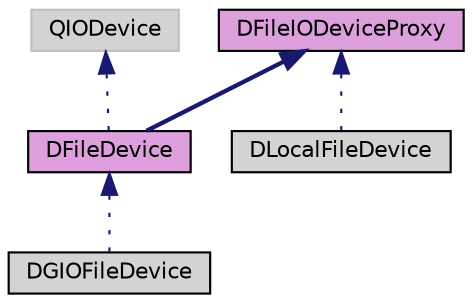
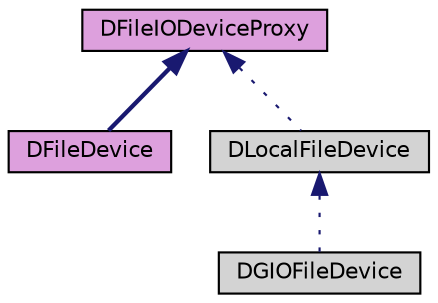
  digraph {
    node [color=black fillcolor=lightgrey fontname=Helvetica fontsize=10 shape=record style=filled]
    edge [color=midnightblue dir=back fontname=Helvetica fontsize=10 labelfontname=Helvetica labelfontsize=10 style=dotted]
    n1 [fillcolor=plum fontcolor=black height=0.2 label=DFileDevice width=0.4]
    n2 [height=0.2 label=DGIOFileDevice width=0.4]
    n3 [fillcolor=plum height=0.2 label=DFileIODeviceProxy width=0.4]
    n4 [height=0.2 label=DLocalFileDevice width=0.4]
-   n5 [color=grey75 height=0.2 label=QIODevice width=0.4]
-   n1 -> n2
+   n4 -> n2
    n3 -> n1 [style=bold]
    n3 -> n4
-   n5 -> n1
  }
